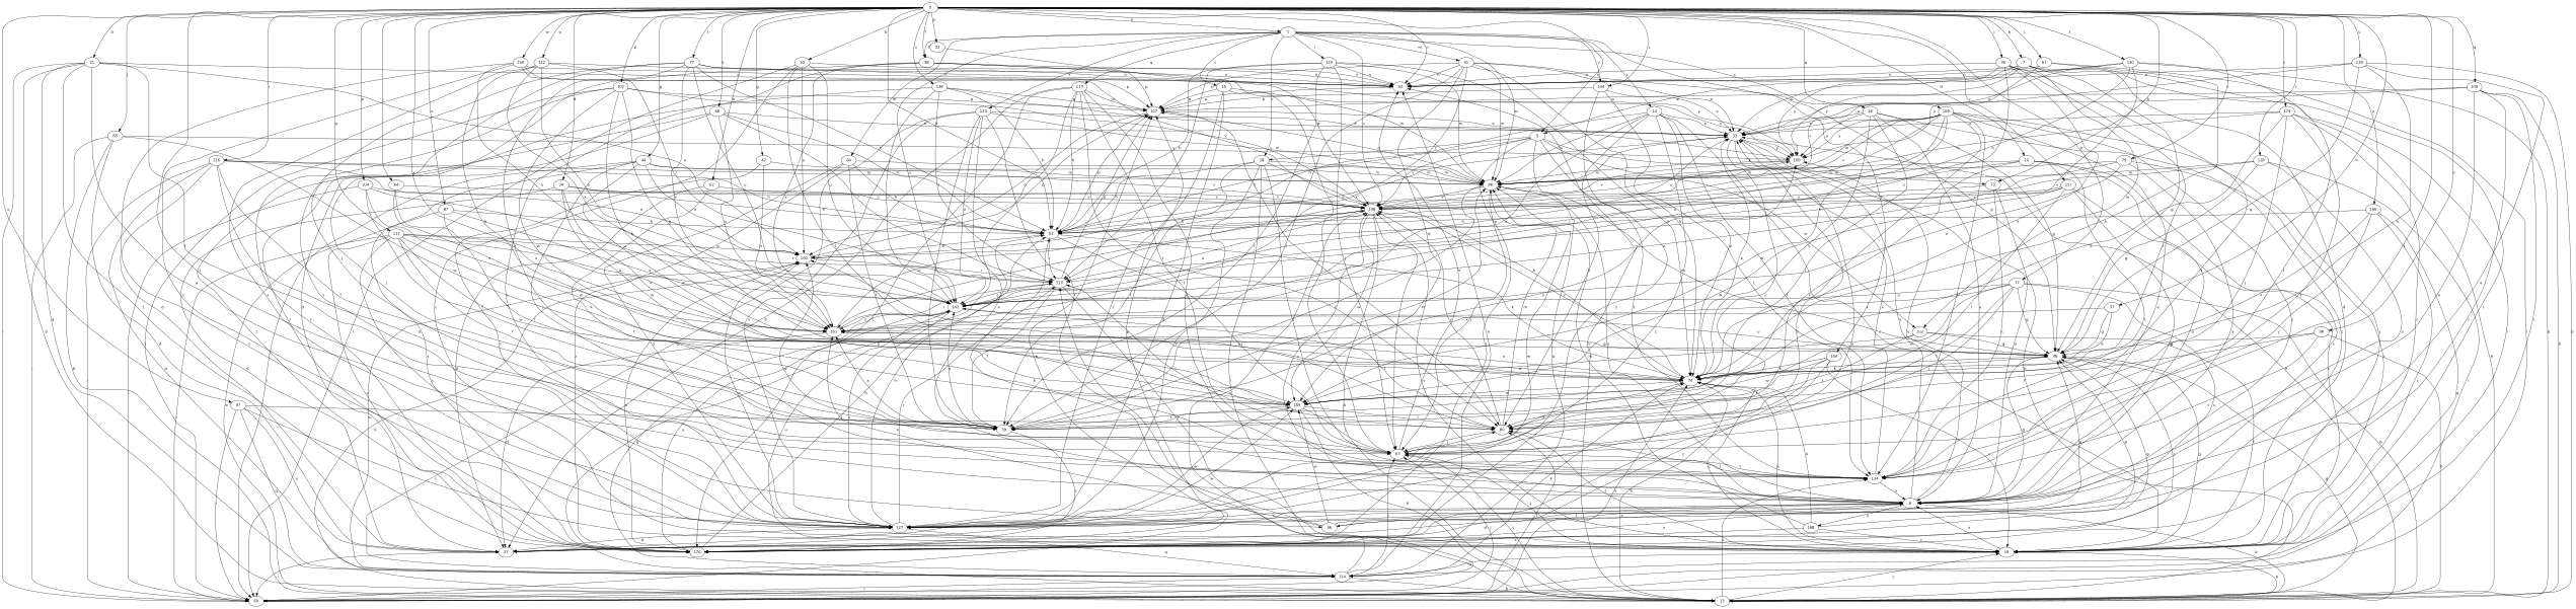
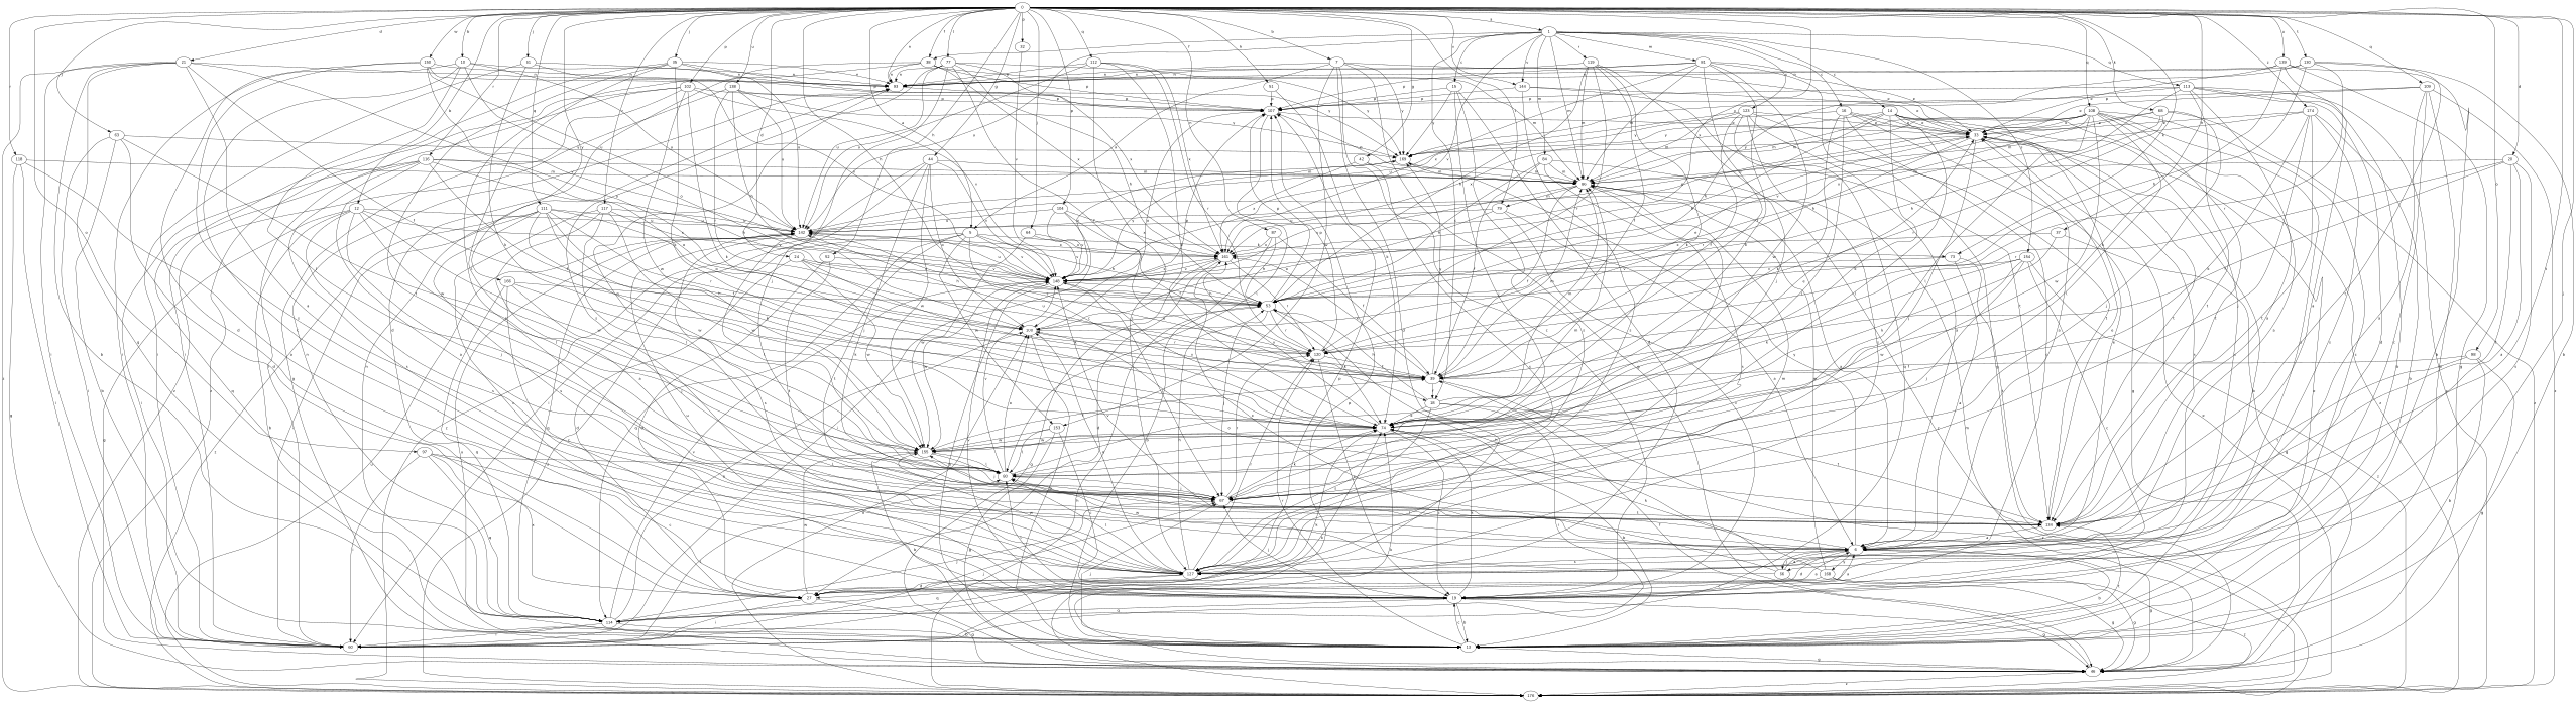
  strict digraph {
    fontname=Nunito
    node [fontname=Nunito]
    edge [fontname=Nunito]
    0
    1
    5
    7
    10
    12
    20
    21
    24
    32
    38
    42
    44
    n14 [label=37]
+   51
    52
    53
    61
    63
    64
    n21 [label=35]
    66
    68
    73
    77
    79
    87
    93
    97
    98
    102
    104
    108
    109
    111
    112
    116
    117
    118
    130
    134
    138
    139
    144
    150
    161
    166
    174
    14
    15
    16
    18
    81
    84
    86
    113
    119
    123
    n59 [label=154]
    142
    148
    114
    153
    176
    27
    33
    46
    169
    19
    80
    60
    100
    13
    127
    67
    155
    6
    120
    39
    74
    107
    168
    0 -> 1 [label=a]
    0 -> 5 [label=a]
    0 -> 7 [label=b]
    0 -> 10 [label=b]
    0 -> 12 [label=b]
    0 -> 20 [label=d]
    0 -> 21 [label=d]
    0 -> 24 [label=d]
    0 -> 32 [label=p]
    0 -> 38 [label=f]
    0 -> 42 [label=g]
    0 -> 44 [label=g]
    0 -> n14 [label=h]
+   0 -> 51 [label=h]
    0 -> 52 [label=h]
    0 -> 53 [label=h]
    0 -> 61 [label=j]
    0 -> 63 [label=j]
    0 -> 64 [label=j]
    0 -> n21 [label=j]
    0 -> 66 [label=j]
    0 -> 68 [label=k]
    0 -> 73 [label=k]
    0 -> 77 [label=l]
    0 -> 79 [label=l]
    0 -> 87 [label=n]
    0 -> 93 [label=n]
    0 -> 97 [label=o]
    0 -> 98 [label=o]
    0 -> 102 [label=p]
    0 -> 104 [label=p]
    0 -> 108 [label=q]
    0 -> 109 [label=q]
    0 -> 111 [label=q]
    0 -> 112 [label=q]
    0 -> 116 [label=r]
    0 -> 117 [label=r]
    0 -> 118 [label=r]
    0 -> 130 [label=t]
    0 -> 134 [label=t]
    0 -> 138 [label=u]
    0 -> 139 [label=u]
    0 -> 144 [label=v]
    0 -> 150 [label=w]
    0 -> 161 [label=x]
    0 -> 166 [label=y]
    0 -> 174 [label=z]
    1 -> 38 [label=f]
    1 -> 144 [label=v]
    1 -> 14 [label=c]
    1 -> 15 [label=c]
    1 -> 16 [label=c]
    1 -> 18 [label=c]
    1 -> 81 [label=m]
    1 -> 84 [label=m]
    1 -> 86 [label=m]
    1 -> 113 [label=q]
    1 -> 119 [label=r]
    1 -> 123 [label=s]
    1 -> n59 [label=s]
    1 -> 142 [label=u]
    1 -> 148 [label=v]
    5 -> 53 [label=h]
    5 -> 73 [label=k]
    5 -> 134 [label=t]
    5 -> 18 [label=c]
    5 -> 148 [label=v]
    5 -> 114 [label=q]
    5 -> 153 [label=w]
    5 -> 176 [label=z]
    7 -> 5 [label=a]
    7 -> 93 [label=n]
    7 -> 153 [label=w]
    7 -> 27 [label=d]
    7 -> 33 [label=e]
    7 -> 46 [label=g]
    7 -> 169 [label=y]
    7 -> 19 [label=c]
    10 -> 93 [label=n]
    10 -> 142 [label=u]
    10 -> 19 [label=c]
    10 -> 80 [label=l]
    10 -> 60 [label=i]
    10 -> 100 [label=o]
    12 -> 161 [label=x]
    12 -> 142 [label=u]
    12 -> 46 [label=g]
    12 -> 80 [label=l]
    12 -> 13 [label=b]
    12 -> 127 [label=s]
    12 -> 67 [label=j]
    12 -> 155 [label=w]
    20 -> 134 [label=t]
    20 -> 86 [label=m]
    20 -> 127 [label=s]
    20 -> 6 [label=a]
    20 -> 120 [label=r]
    20 -> 39 [label=f]
    21 -> 93 [label=n]
    21 -> 114 [label=q]
    21 -> 176 [label=z]
    21 -> 60 [label=i]
    21 -> 100 [label=o]
    21 -> 13 [label=b]
    21 -> 6 [label=a]
    21 -> 39 [label=f]
    24 -> 53 [label=h]
    24 -> 148 [label=v]
    24 -> 27 [label=d]
    24 -> 155 [label=w]
    24 -> 74 [label=k]
    32 -> 148 [label=v]
    38 -> 93 [label=n]
    38 -> 161 [label=x]
    38 -> 27 [label=d]
    38 -> 169 [label=y]
    38 -> 127 [label=s]
    38 -> 107 [label=p]
    42 -> 161 [label=x]
    42 -> 86 [label=m]
    42 -> 127 [label=s]
    44 -> 86 [label=m]
    44 -> 148 [label=v]
    44 -> 176 [label=z]
    44 -> 60 [label=i]
    44 -> 100 [label=o]
    44 -> 67 [label=j]
    44 -> 155 [label=w]
    n14 -> 161 [label=x]
    n14 -> 46 [label=g]
    n14 -> 74 [label=k]
+   51 -> 74 [label=k]
+   51 -> 107 [label=p]
    52 -> 134 [label=t]
    52 -> 148 [label=v]
    52 -> 27 [label=d]
    53 -> 100 [label=o]
    53 -> 67 [label=j]
    53 -> 120 [label=r]
    53 -> 74 [label=k]
    53 -> 107 [label=p]
    61 -> 93 [label=n]
    61 -> 148 [label=v]
    61 -> 60 [label=i]
    61 -> 74 [label=k]
    63 -> 27 [label=d]
    63 -> 169 [label=y]
    63 -> 60 [label=i]
    63 -> 13 [label=b]
    63 -> 155 [label=w]
    64 -> 161 [label=x]
    64 -> 148 [label=v]
    64 -> 155 [label=w]
    n21 -> 93 [label=n]
    n21 -> 134 [label=t]
    n21 -> 142 [label=u]
    n21 -> 169 [label=y]
    n21 -> 80 [label=l]
    n21 -> 60 [label=i]
    n21 -> 74 [label=k]
    66 -> 53 [label=h]
    66 -> 161 [label=x]
    66 -> 46 [label=g]
    66 -> 155 [label=w]
    66 -> 6 [label=a]
    68 -> 53 [label=h]
    68 -> 161 [label=x]
    68 -> 176 [label=z]
    68 -> 33 [label=e]
    68 -> 67 [label=j]
    68 -> 120 [label=r]
    73 -> 134 [label=t]
    73 -> 148 [label=v]
    73 -> 6 [label=a]
    77 -> 53 [label=h]
    77 -> 93 [label=n]
    77 -> 161 [label=x]
    77 -> 86 [label=m]
    77 -> 142 [label=u]
    77 -> 127 [label=s]
    77 -> 67 [label=j]
    77 -> 39 [label=f]
-   79 -> 86 [label=m]
+   86 -> 79 [label=m]
    79 -> 142 [label=u]
    79 -> 19 [label=c]
    79 -> 100 [label=o]
    79 -> 6 [label=a]
    87 -> 53 [label=h]
    87 -> 161 [label=x]
    87 -> 13 [label=b]
    87 -> 39 [label=f]
    93 -> 107 [label=p]
    97 -> 114 [label=q]
    97 -> 27 [label=x]
    97 -> 19 [label=c]
    97 -> 80 [label=l]
    97 -> 60 [label=i]
    98 -> 134 [label=t]
    98 -> 46 [label=g]
    98 -> 13 [label=b]
    98 -> 39 [label=f]
    102 -> 148 [label=v]
    102 -> 176 [label=z]
    102 -> 46 [label=g]
    102 -> 60 [label=i]
    102 -> 155 [label=w]
    102 -> 74 [label=k]
    102 -> 107 [label=p]
    104 -> 161 [label=x]
    104 -> 142 [label=u]
    104 -> 148 [label=v]
    104 -> 60 [label=i]
    104 -> 39 [label=f]
    108 -> 53 [label=h]
    108 -> 134 [label=t]
    108 -> 86 [label=m]
    108 -> 142 [label=u]
    108 -> 148 [label=v]
    108 -> 33 [label=e]
    108 -> 169 [label=y]
    108 -> 19 [label=c]
    108 -> 80 [label=l]
    108 -> 127 [label=s]
    108 -> 155 [label=w]
    108 -> 6 [label=a]
    109 -> 176 [label=z]
    109 -> 33 [label=e]
    109 -> 19 [label=c]
    109 -> 13 [label=b]
    109 -> 6 [label=a]
    109 -> 107 [label=p]
    111 -> 142 [label=u]
    111 -> 176 [label=z]
    111 -> 60 [label=i]
    111 -> 100 [label=o]
    111 -> 127 [label=s]
    111 -> 155 [label=w]
    111 -> 120 [label=r]
    111 -> 39 [label=f]
    111 -> 74 [label=k]
    112 -> 93 [label=n]
    112 -> 161 [label=x]
    112 -> 142 [label=u]
    112 -> 127 [label=s]
    112 -> 120 [label=r]
    112 -> 74 [label=k]
    116 -> 53 [label=h]
    116 -> 86 [label=m]
    116 -> 114 [label=q]
    116 -> 60 [label=i]
    116 -> 100 [label=o]
    116 -> 127 [label=s]
    116 -> 6 [label=a]
    116 -> 39 [label=f]
    117 -> 142 [label=u]
    117 -> 148 [label=v]
    117 -> 19 [label=c]
    117 -> 80 [label=l]
    117 -> 155 [label=w]
    117 -> 6 [label=a]
    118 -> 86 [label=m]
    118 -> 46 [label=g]
    118 -> 60 [label=i]
    118 -> 6 [label=a]
    130 -> 53 [label=h]
    130 -> 93 [label=n]
    130 -> 134 [label=t]
    130 -> 33 [label=e]
    130 -> 13 [label=b]
    130 -> 120 [label=r]
    134 -> 33 [label=e]
    134 -> 100 [label=o]
    134 -> 6 [label=a]
    138 -> 53 [label=h]
    138 -> 142 [label=u]
    138 -> 176 [label=z]
    138 -> 169 [label=y]
    138 -> 120 [label=r]
    138 -> 107 [label=p]
    139 -> 93 [label=n]
    139 -> 46 [label=g]
    139 -> 169 [label=y]
    139 -> 13 [label=b]
    139 -> 6 [label=a]
    139 -> 74 [label=k]
    144 -> 134 [label=t]
    144 -> 33 [label=e]
    144 -> 127 [label=s]
    144 -> 107 [label=p]
    150 -> 93 [label=n]
    150 -> 142 [label=u]
    150 -> 148 [label=v]
    150 -> 27 [label=d]
    150 -> 127 [label=s]
    150 -> 107 [label=p]
    161 -> 148 [label=v]
    161 -> 27 [label=d]
    161 -> 46 [label=g]
    161 -> 120 [label=r]
    166 -> 53 [label=h]
    166 -> 114 [label=q]
    166 -> 19 [label=c]
    166 -> 67 [label=j]
    166 -> 74 [label=k]
    174 -> 134 [label=t]
    174 -> 86 [label=m]
    174 -> 33 [label=e]
    174 -> 13 [label=b]
    174 -> 127 [label=s]
    174 -> 67 [label=j]
    174 -> 74 [label=k]
    14 -> 53 [label=h]
    14 -> 134 [label=t]
    14 -> 161 [label=x]
    14 -> 86 [label=m]
    14 -> 176 [label=z]
    14 -> 33 [label=e]
    14 -> 19 [label=c]
    14 -> 80 [label=l]
    14 -> 74 [label=k]
    15 -> 27 [label=d]
    15 -> 169 [label=y]
    15 -> 127 [label=s]
    15 -> 67 [label=j]
    15 -> 107 [label=p]
    16 -> 33 [label=e]
    16 -> 46 [label=g]
    16 -> 169 [label=y]
    16 -> 19 [label=c]
    16 -> 80 [label=l]
    16 -> 6 [label=a]
    16 -> 74 [label=k]
    18 -> 53 [label=h]
    18 -> 134 [label=t]
    18 -> 86 [label=m]
    18 -> 60 [label=i]
    18 -> 127 [label=s]
-   18 -> 39 [label=f]
+   39 -> 18 [label=f]
    18 -> 74 [label=k]
    81 -> 93 [label=n]
    81 -> 161 [label=x]
    81 -> 86 [label=m]
    81 -> 33 [label=e]
    81 -> 46 [label=g]
    81 -> 155 [label=w]
    81 -> 39 [label=f]
    81 -> 74 [label=k]
    81 -> 107 [label=p]
    84 -> 53 [label=h]
    84 -> 86 [label=m]
    84 -> 176 [label=z]
    84 -> 127 [label=s]
    84 -> 39 [label=f]
    86 -> 148 [label=v]
    86 -> 67 [label=j]
    86 -> 6 [label=a]
    86 -> 39 [label=f]
    86 -> 107 [label=p]
    113 -> 53 [label=h]
    113 -> 134 [label=t]
    113 -> 176 [label=z]
    113 -> 27 [label=d]
    113 -> 80 [label=l]
    113 -> 13 [label=b]
    113 -> 6 [label=a]
    113 -> 107 [label=p]
    119 -> 53 [label=h]
    119 -> 93 [label=n]
    119 -> 86 [label=m]
    119 -> 67 [label=j]
    119 -> 120 [label=r]
    119 -> 39 [label=f]
    119 -> 74 [label=k]
    123 -> 134 [label=t]
    123 -> 86 [label=m]
    123 -> 142 [label=u]
    123 -> 114 [label=q]
    123 -> 33 [label=e]
    123 -> 127 [label=s]
    123 -> 6 [label=a]
    123 -> 39 [label=f]
-   118 -> 148 [label=v]
+   n59 -> 148 [label=v]
    n59 -> 176 [label=z]
    n59 -> 19 [label=c]
    n59 -> 67 [label=j]
    n59 -> 155 [label=w]
    n59 -> 74 [label=k]
    142 -> 161 [label=x]
    142 -> 114 [label=q]
    142 -> 33 [label=e]
    142 -> 80 [label=l]
    142 -> 127 [label=s]
    148 -> 53 [label=h]
    148 -> 161 [label=x]
    148 -> 142 [label=u]
    148 -> 169 [label=y]
    148 -> 13 [label=b]
    148 -> 67 [label=j]
    148 -> 155 [label=w]
    114 -> 93 [label=n]
    114 -> 148 [label=v]
    114 -> 60 [label=i]
    114 -> 100 [label=o]
    114 -> 13 [label=b]
    114 -> 67 [label=j]
    114 -> 74 [label=k]
    153 -> 46 [label=g]
    153 -> 19 [label=c]
    153 -> 80 [label=l]
    153 -> 155 [label=w]
    176 -> 53 [label=h]
    176 -> 142 [label=u]
    176 -> 33 [label=e]
    176 -> 100 [label=o]
    176 -> 107 [label=p]
    27 -> 46 [label=g]
    27 -> 60 [label=i]
    27 -> 155 [label=w]
    27 -> 6 [label=a]
    33 -> 169 [label=y]
    33 -> 13 [label=b]
    33 -> 127 [label=s]
    33 -> 67 [label=j]
    33 -> 120 [label=r]
    46 -> 86 [label=m]
    46 -> 142 [label=u]
    46 -> 176 [label=z]
    46 -> 39 [label=f]
    46 -> 74 [label=k]
    169 -> 86 [label=m]
    169 -> 148 [label=v]
    19 -> 142 [label=u]
    19 -> 148 [label=v]
    19 -> 114 [label=q]
    19 -> 46 [label=g]
    19 -> 80 [label=l]
    19 -> 13 [label=b]
    19 -> 67 [label=j]
    19 -> 6 [label=a]
    19 -> 74 [label=k]
    80 -> 86 [label=m]
    80 -> 148 [label=v]
    80 -> 100 [label=o]
    80 -> 67 [label=j]
    60 -> 80 [label=l]
    60 -> 67 [label=j]
    60 -> 74 [label=k]
    60 -> 107 [label=p]
    100 -> 33 [label=e]
    100 -> 13 [label=b]
    100 -> 120 [label=r]
    100 -> 107 [label=p]
    13 -> 93 [label=n]
    13 -> 134 [label=t]
    13 -> 33 [label=e]
    13 -> 46 [label=g]
    13 -> 19 [label=c]
    13 -> 67 [label=j]
    13 -> 120 [label=r]
    127 -> 53 [label=h]
    127 -> 86 [label=m]
    127 -> 114 [label=q]
    127 -> 27 [label=d]
    127 -> 80 [label=l]
    127 -> 100 [label=o]
    127 -> 155 [label=w]
    127 -> 120 [label=r]
    67 -> 93 [label=n]
    67 -> 134 [label=t]
    67 -> 120 [label=r]
    67 -> 74 [label=k]
    155 -> 80 [label=l]
    155 -> 13 [label=b]
    155 -> 67 [label=j]
    155 -> 39 [label=f]
    6 -> 66 [label=j]
    6 -> 148 [label=v]
    6 -> 27 [label=d]
    6 -> 33 [label=e]
    6 -> 46 [label=g]
    6 -> 169 [label=y]
    6 -> 80 [label=l]
    6 -> 13 [label=b]
    6 -> 127 [label=s]
    6 -> 168 [label=y]
    120 -> 142 [label=s]
    120 -> 19 [label=c]
    120 -> 39 [label=f]
    120 -> 107 [label=p]
    39 -> 161 [label=x]
    39 -> 86 [label=m]
    39 -> 142 [label=u]
    39 -> 176 [label=z]
    39 -> 169 [label=y]
    74 -> 161 [label=x]
    74 -> 148 [label=v]
    74 -> 33 [label=e]
    74 -> 19 [label=c]
    74 -> 13 [label=b]
    74 -> 155 [label=w]
    107 -> 33 [label=e]
    107 -> 80 [label=l]
    107 -> 100 [label=o]
    168 -> 86 [label=m]
    168 -> 176 [label=z]
    168 -> 46 [label=g]
    168 -> 19 [label=c]
    168 -> 74 [label=k]
  }
